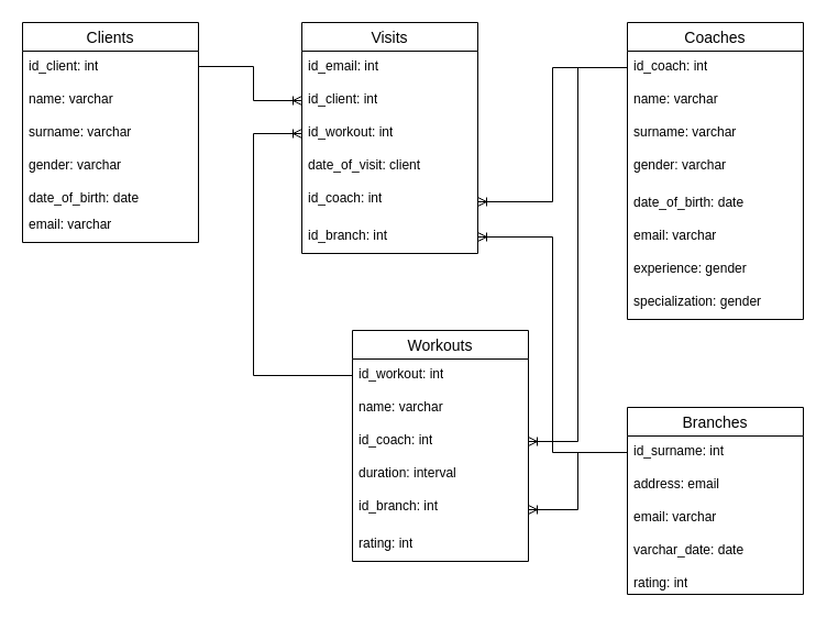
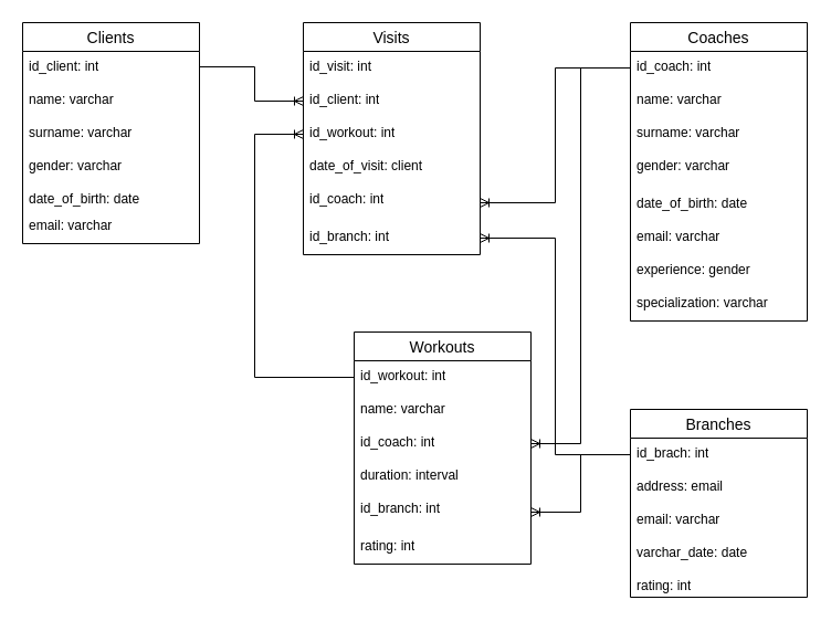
  <mxCell id="0" />
  <mxCell id="1" parent="0" />
  <mxCell id="2" value="Clients" style="swimlane;fontStyle=0;childLayout=stackLayout;horizontal=1;startSize=26;horizontalStack=0;resizeParent=1;resizeParentMax=0;resizeLast=0;collapsible=1;marginBottom=0;align=center;fontSize=14;" parent="1" vertex="1"><mxGeometry x="20" y="20" width="160" height="200" as="geometry" /></mxCell>
  <mxCell id="3" value="id_client: int" style="text;strokeColor=none;fillColor=none;spacingLeft=4;spacingRight=4;overflow=hidden;rotatable=0;points=[[0,0.5],[1,0.5]];portConstraint=eastwest;fontSize=12;whiteSpace=wrap;html=1;" parent="2" vertex="1"><mxGeometry y="26" width="160" height="30" as="geometry" /></mxCell>
  <mxCell id="4" value="name: varchar" style="text;strokeColor=none;fillColor=none;spacingLeft=4;spacingRight=4;overflow=hidden;rotatable=0;points=[[0,0.5],[1,0.5]];portConstraint=eastwest;fontSize=12;whiteSpace=wrap;html=1;" parent="2" vertex="1"><mxGeometry y="56" width="160" height="30" as="geometry" /></mxCell>
  <mxCell id="5" value="surname: varchar" style="text;strokeColor=none;fillColor=none;spacingLeft=4;spacingRight=4;overflow=hidden;rotatable=0;points=[[0,0.5],[1,0.5]];portConstraint=eastwest;fontSize=12;whiteSpace=wrap;html=1;" parent="2" vertex="1"><mxGeometry y="86" width="160" height="30" as="geometry" /></mxCell>
  <mxCell id="6" value="gender: varchar" style="text;strokeColor=none;fillColor=none;spacingLeft=4;spacingRight=4;overflow=hidden;rotatable=0;points=[[0,0.5],[1,0.5]];portConstraint=eastwest;fontSize=12;whiteSpace=wrap;html=1;" parent="2" vertex="1"><mxGeometry y="116" width="160" height="30" as="geometry" /></mxCell>
  <mxCell id="7" value="date_of_birth: date" style="text;strokeColor=none;fillColor=none;spacingLeft=4;spacingRight=4;overflow=hidden;rotatable=0;points=[[0,0.5],[1,0.5]];portConstraint=eastwest;fontSize=12;whiteSpace=wrap;html=1;" parent="2" vertex="1"><mxGeometry y="146" width="160" height="24" as="geometry" /></mxCell>
  <mxCell id="8" value="email: varchar" style="text;strokeColor=none;fillColor=none;spacingLeft=4;spacingRight=4;overflow=hidden;rotatable=0;points=[[0,0.5],[1,0.5]];portConstraint=eastwest;fontSize=12;whiteSpace=wrap;html=1;" parent="2" vertex="1"><mxGeometry y="170" width="160" height="30" as="geometry" /></mxCell>
  <mxCell id="9" value="Coaches" style="swimlane;fontStyle=0;childLayout=stackLayout;horizontal=1;startSize=26;horizontalStack=0;resizeParent=1;resizeParentMax=0;resizeLast=0;collapsible=1;marginBottom=0;align=center;fontSize=14;" parent="1" vertex="1"><mxGeometry x="570" y="20" width="160" height="270" as="geometry" /></mxCell>
  <mxCell id="10" value="id_coach: int" style="text;strokeColor=none;fillColor=none;spacingLeft=4;spacingRight=4;overflow=hidden;rotatable=0;points=[[0,0.5],[1,0.5]];portConstraint=eastwest;fontSize=12;whiteSpace=wrap;html=1;" parent="9" vertex="1"><mxGeometry y="26" width="160" height="30" as="geometry" /></mxCell>
  <mxCell id="11" value="name: varchar" style="text;strokeColor=none;fillColor=none;spacingLeft=4;spacingRight=4;overflow=hidden;rotatable=0;points=[[0,0.5],[1,0.5]];portConstraint=eastwest;fontSize=12;whiteSpace=wrap;html=1;" parent="9" vertex="1"><mxGeometry y="56" width="160" height="30" as="geometry" /></mxCell>
  <mxCell id="12" value="surname: varchar" style="text;strokeColor=none;fillColor=none;spacingLeft=4;spacingRight=4;overflow=hidden;rotatable=0;points=[[0,0.5],[1,0.5]];portConstraint=eastwest;fontSize=12;whiteSpace=wrap;html=1;" parent="9" vertex="1"><mxGeometry y="86" width="160" height="30" as="geometry" /></mxCell>
  <mxCell id="13" value="gender: varchar" style="text;strokeColor=none;fillColor=none;spacingLeft=4;spacingRight=4;overflow=hidden;rotatable=0;points=[[0,0.5],[1,0.5]];portConstraint=eastwest;fontSize=12;whiteSpace=wrap;html=1;" parent="9" vertex="1"><mxGeometry y="116" width="160" height="34" as="geometry" /></mxCell>
  <mxCell id="14" value="date_of_birth: date" style="text;strokeColor=none;fillColor=none;spacingLeft=4;spacingRight=4;overflow=hidden;rotatable=0;points=[[0,0.5],[1,0.5]];portConstraint=eastwest;fontSize=12;whiteSpace=wrap;html=1;" parent="9" vertex="1"><mxGeometry y="150" width="160" height="30" as="geometry" /></mxCell>
  <mxCell id="15" value="email: varchar" style="text;strokeColor=none;fillColor=none;spacingLeft=4;spacingRight=4;overflow=hidden;rotatable=0;points=[[0,0.5],[1,0.5]];portConstraint=eastwest;fontSize=12;whiteSpace=wrap;html=1;" parent="9" vertex="1"><mxGeometry y="180" width="160" height="30" as="geometry" /></mxCell>
  <mxCell id="16" value="experience: gender" style="text;strokeColor=none;fillColor=none;spacingLeft=4;spacingRight=4;overflow=hidden;rotatable=0;points=[[0,0.5],[1,0.5]];portConstraint=eastwest;fontSize=12;whiteSpace=wrap;html=1;" parent="9" vertex="1"><mxGeometry y="210" width="160" height="30" as="geometry" /></mxCell>
- <mxCell id="17" value="specialization: gender" style="text;strokeColor=none;fillColor=none;spacingLeft=4;spacingRight=4;overflow=hidden;rotatable=0;points=[[0,0.5],[1,0.5]];portConstraint=eastwest;fontSize=12;whiteSpace=wrap;html=1;" parent="9" vertex="1"><mxGeometry y="240" width="160" height="30" as="geometry" /></mxCell>
+ <mxCell id="17" value="specialization: varchar" style="text;strokeColor=none;fillColor=none;spacingLeft=4;spacingRight=4;overflow=hidden;rotatable=0;points=[[0,0.5],[1,0.5]];portConstraint=eastwest;fontSize=12;whiteSpace=wrap;html=1;" parent="9" vertex="1"><mxGeometry y="240" width="160" height="30" as="geometry" /></mxCell>
  <mxCell id="18" value="Branches" style="swimlane;fontStyle=0;childLayout=stackLayout;horizontal=1;startSize=26;horizontalStack=0;resizeParent=1;resizeParentMax=0;resizeLast=0;collapsible=1;marginBottom=0;align=center;fontSize=14;" parent="1" vertex="1"><mxGeometry x="570" y="370" width="160" height="170" as="geometry" /></mxCell>
- <mxCell id="19" value="id_surname: int" style="text;strokeColor=none;fillColor=none;spacingLeft=4;spacingRight=4;overflow=hidden;rotatable=0;points=[[0,0.5],[1,0.5]];portConstraint=eastwest;fontSize=12;whiteSpace=wrap;html=1;" parent="18" vertex="1"><mxGeometry y="26" width="160" height="30" as="geometry" /></mxCell>
+ <mxCell id="19" value="id_brach: int" style="text;strokeColor=none;fillColor=none;spacingLeft=4;spacingRight=4;overflow=hidden;rotatable=0;points=[[0,0.5],[1,0.5]];portConstraint=eastwest;fontSize=12;whiteSpace=wrap;html=1;" parent="18" vertex="1"><mxGeometry y="26" width="160" height="30" as="geometry" /></mxCell>
  <mxCell id="20" value="address: email" style="text;strokeColor=none;fillColor=none;spacingLeft=4;spacingRight=4;overflow=hidden;rotatable=0;points=[[0,0.5],[1,0.5]];portConstraint=eastwest;fontSize=12;whiteSpace=wrap;html=1;" parent="18" vertex="1"><mxGeometry y="56" width="160" height="30" as="geometry" /></mxCell>
  <mxCell id="21" value="email: varchar" style="text;strokeColor=none;fillColor=none;spacingLeft=4;spacingRight=4;overflow=hidden;rotatable=0;points=[[0,0.5],[1,0.5]];portConstraint=eastwest;fontSize=12;whiteSpace=wrap;html=1;" parent="18" vertex="1"><mxGeometry y="86" width="160" height="30" as="geometry" /></mxCell>
  <mxCell id="22" value="varchar_date: date" style="text;strokeColor=none;fillColor=none;spacingLeft=4;spacingRight=4;overflow=hidden;rotatable=0;points=[[0,0.5],[1,0.5]];portConstraint=eastwest;fontSize=12;whiteSpace=wrap;html=1;" parent="18" vertex="1"><mxGeometry y="116" width="160" height="30" as="geometry" /></mxCell>
  <mxCell id="23" value="rating: int" style="text;strokeColor=none;fillColor=none;spacingLeft=4;spacingRight=4;overflow=hidden;rotatable=0;points=[[0,0.5],[1,0.5]];portConstraint=eastwest;fontSize=12;whiteSpace=wrap;html=1;" parent="18" vertex="1"><mxGeometry y="146" width="160" height="24" as="geometry" /></mxCell>
  <mxCell id="24" value="Workouts" style="swimlane;fontStyle=0;childLayout=stackLayout;horizontal=1;startSize=26;horizontalStack=0;resizeParent=1;resizeParentMax=0;resizeLast=0;collapsible=1;marginBottom=0;align=center;fontSize=14;" parent="1" vertex="1"><mxGeometry x="320" y="300" width="160" height="210" as="geometry" /></mxCell>
  <mxCell id="25" value="id_workout: int" style="text;strokeColor=none;fillColor=none;spacingLeft=4;spacingRight=4;overflow=hidden;rotatable=0;points=[[0,0.5],[1,0.5]];portConstraint=eastwest;fontSize=12;whiteSpace=wrap;html=1;" parent="24" vertex="1"><mxGeometry y="26" width="160" height="30" as="geometry" /></mxCell>
  <mxCell id="26" value="name: varchar" style="text;strokeColor=none;fillColor=none;spacingLeft=4;spacingRight=4;overflow=hidden;rotatable=0;points=[[0,0.5],[1,0.5]];portConstraint=eastwest;fontSize=12;whiteSpace=wrap;html=1;" parent="24" vertex="1"><mxGeometry y="56" width="160" height="30" as="geometry" /></mxCell>
  <mxCell id="27" value="id_coach: int" style="text;strokeColor=none;fillColor=none;spacingLeft=4;spacingRight=4;overflow=hidden;rotatable=0;points=[[0,0.5],[1,0.5]];portConstraint=eastwest;fontSize=12;whiteSpace=wrap;html=1;" parent="24" vertex="1"><mxGeometry y="86" width="160" height="30" as="geometry" /></mxCell>
  <mxCell id="28" value="duration: interval" style="text;strokeColor=none;fillColor=none;spacingLeft=4;spacingRight=4;overflow=hidden;rotatable=0;points=[[0,0.5],[1,0.5]];portConstraint=eastwest;fontSize=12;whiteSpace=wrap;html=1;" parent="24" vertex="1"><mxGeometry y="116" width="160" height="30" as="geometry" /></mxCell>
  <mxCell id="29" value="id_branch: int" style="text;strokeColor=none;fillColor=none;spacingLeft=4;spacingRight=4;overflow=hidden;rotatable=0;points=[[0,0.5],[1,0.5]];portConstraint=eastwest;fontSize=12;whiteSpace=wrap;html=1;" parent="24" vertex="1"><mxGeometry y="146" width="160" height="34" as="geometry" /></mxCell>
  <mxCell id="30" value="rating: int" style="text;strokeColor=none;fillColor=none;spacingLeft=4;spacingRight=4;overflow=hidden;rotatable=0;points=[[0,0.5],[1,0.5]];portConstraint=eastwest;fontSize=12;whiteSpace=wrap;html=1;" parent="24" vertex="1"><mxGeometry y="180" width="160" height="30" as="geometry" /></mxCell>
  <mxCell id="31" value="Visits" style="swimlane;fontStyle=0;childLayout=stackLayout;horizontal=1;startSize=26;horizontalStack=0;resizeParent=1;resizeParentMax=0;resizeLast=0;collapsible=1;marginBottom=0;align=center;fontSize=14;" parent="1" vertex="1"><mxGeometry x="274" y="20" width="160" height="210" as="geometry" /></mxCell>
- <mxCell id="32" value="id_email: int" style="text;strokeColor=none;fillColor=none;spacingLeft=4;spacingRight=4;overflow=hidden;rotatable=0;points=[[0,0.5],[1,0.5]];portConstraint=eastwest;fontSize=12;whiteSpace=wrap;html=1;" parent="31" vertex="1"><mxGeometry y="26" width="160" height="30" as="geometry" /></mxCell>
+ <mxCell id="32" value="id_visit: int" style="text;strokeColor=none;fillColor=none;spacingLeft=4;spacingRight=4;overflow=hidden;rotatable=0;points=[[0,0.5],[1,0.5]];portConstraint=eastwest;fontSize=12;whiteSpace=wrap;html=1;" parent="31" vertex="1"><mxGeometry y="26" width="160" height="30" as="geometry" /></mxCell>
  <mxCell id="33" value="id_client: int" style="text;strokeColor=none;fillColor=none;spacingLeft=4;spacingRight=4;overflow=hidden;rotatable=0;points=[[0,0.5],[1,0.5]];portConstraint=eastwest;fontSize=12;whiteSpace=wrap;html=1;" parent="31" vertex="1"><mxGeometry y="56" width="160" height="30" as="geometry" /></mxCell>
  <mxCell id="34" value="id_workout: int" style="text;strokeColor=none;fillColor=none;spacingLeft=4;spacingRight=4;overflow=hidden;rotatable=0;points=[[0,0.5],[1,0.5]];portConstraint=eastwest;fontSize=12;whiteSpace=wrap;html=1;" parent="31" vertex="1"><mxGeometry y="86" width="160" height="30" as="geometry" /></mxCell>
  <mxCell id="35" value="date_of_visit: client" style="text;strokeColor=none;fillColor=none;spacingLeft=4;spacingRight=4;overflow=hidden;rotatable=0;points=[[0,0.5],[1,0.5]];portConstraint=eastwest;fontSize=12;whiteSpace=wrap;html=1;" parent="31" vertex="1"><mxGeometry y="116" width="160" height="30" as="geometry" /></mxCell>
  <mxCell id="36" value="id_coach: int" style="text;strokeColor=none;fillColor=none;spacingLeft=4;spacingRight=4;overflow=hidden;rotatable=0;points=[[0,0.5],[1,0.5]];portConstraint=eastwest;fontSize=12;whiteSpace=wrap;html=1;" parent="31" vertex="1"><mxGeometry y="146" width="160" height="34" as="geometry" /></mxCell>
  <mxCell id="37" value="id_branch: int" style="text;strokeColor=none;fillColor=none;spacingLeft=4;spacingRight=4;overflow=hidden;rotatable=0;points=[[0,0.5],[1,0.5]];portConstraint=eastwest;fontSize=12;whiteSpace=wrap;html=1;" parent="31" vertex="1"><mxGeometry y="180" width="160" height="30" as="geometry" /></mxCell>
  <mxCell id="38" value="" style="edgeStyle=orthogonalEdgeStyle;fontSize=12;html=1;endArrow=ERoneToMany;rounded=0;entryX=0;entryY=0.5;entryDx=0;entryDy=0;" parent="1" target="33" edge="1"><mxGeometry width="100" height="100" relative="1" as="geometry"><mxPoint x="180" y="60" as="sourcePoint" /><mxPoint x="280" y="-40" as="targetPoint" /><Array as="points"><mxPoint x="230" y="60" /><mxPoint x="230" y="91" /></Array></mxGeometry></mxCell>
  <mxCell id="39" value="" style="edgeStyle=orthogonalEdgeStyle;fontSize=12;html=1;endArrow=ERoneToMany;rounded=0;exitX=0;exitY=0.5;exitDx=0;exitDy=0;entryX=1;entryY=0.5;entryDx=0;entryDy=0;" parent="1" source="10" target="27" edge="1"><mxGeometry width="100" height="100" relative="1" as="geometry"><mxPoint x="476" y="-10" as="sourcePoint" /><mxPoint x="500" y="350" as="targetPoint" /></mxGeometry></mxCell>
  <mxCell id="40" value="" style="edgeStyle=orthogonalEdgeStyle;fontSize=12;html=1;endArrow=ERoneToMany;rounded=0;exitX=0;exitY=0.5;exitDx=0;exitDy=0;entryX=1;entryY=0.5;entryDx=0;entryDy=0;" parent="1" source="19" target="29" edge="1"><mxGeometry width="100" height="100" relative="1" as="geometry"><mxPoint x="580" y="71" as="sourcePoint" /><mxPoint x="490" y="411" as="targetPoint" /></mxGeometry></mxCell>
  <mxCell id="41" value="" style="edgeStyle=orthogonalEdgeStyle;fontSize=12;html=1;endArrow=ERoneToMany;rounded=0;entryX=1;entryY=0.5;entryDx=0;entryDy=0;exitX=0;exitY=0.5;exitDx=0;exitDy=0;" parent="1" source="10" target="36" edge="1"><mxGeometry width="100" height="100" relative="1" as="geometry"><mxPoint x="480" y="30" as="sourcePoint" /><mxPoint x="570" y="-39" as="targetPoint" /></mxGeometry></mxCell>
  <mxCell id="42" value="" style="edgeStyle=orthogonalEdgeStyle;fontSize=12;html=1;endArrow=ERoneToMany;rounded=0;entryX=1;entryY=0.5;entryDx=0;entryDy=0;exitX=0;exitY=0.5;exitDx=0;exitDy=0;" parent="1" source="19" target="37" edge="1"><mxGeometry width="100" height="100" relative="1" as="geometry"><mxPoint x="516" y="410" as="sourcePoint" /><mxPoint x="380" y="215" as="targetPoint" /></mxGeometry></mxCell>
  <mxCell id="43" value="" style="edgeStyle=orthogonalEdgeStyle;fontSize=12;html=1;endArrow=ERoneToMany;rounded=0;entryX=0;entryY=0.5;entryDx=0;entryDy=0;exitX=0;exitY=0.5;exitDx=0;exitDy=0;" edge="1" parent="1" source="25" target="34"><mxGeometry width="100" height="100" relative="1" as="geometry"><mxPoint x="190" y="70" as="sourcePoint" /><mxPoint x="284" y="101" as="targetPoint" /><Array as="points"><mxPoint x="230" y="341" /><mxPoint x="230" y="121" /></Array></mxGeometry></mxCell>
